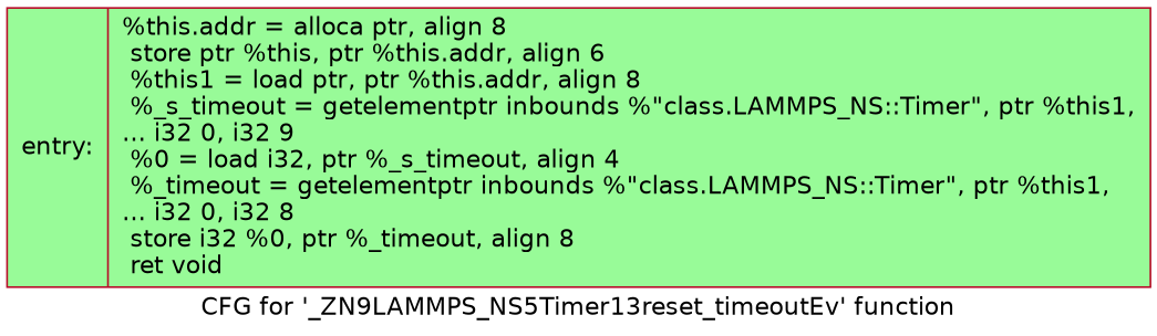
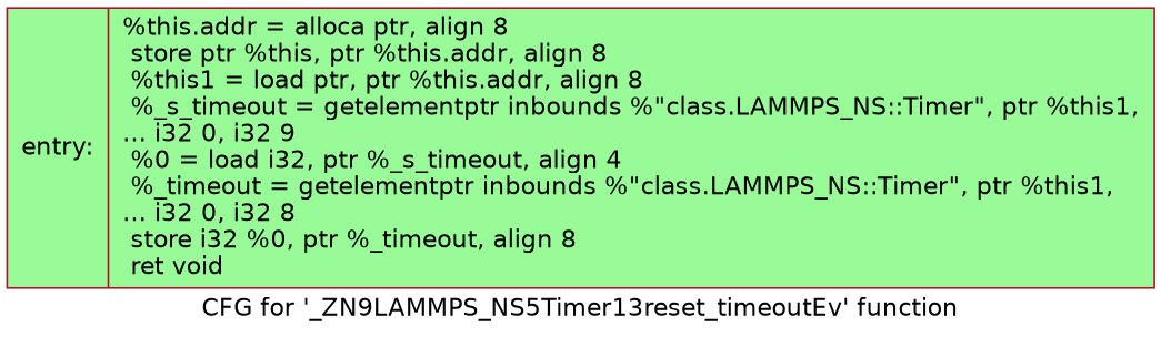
  digraph {
    label="CFG for '_ZN9LAMMPS_NS5Timer13reset_timeoutEv' function"
    rankdir=LR
    fontname="DejaVu Sans"
-   n1 [color="#b70d28ff" fillcolor=palegreen fontname="DejaVu Sans" label="{entry:\l|  %this.addr = alloca ptr, align 8\l  store ptr %this, ptr %this.addr, align 6\l  %this1 = load ptr, ptr %this.addr, align 8\l  %_s_timeout = getelementptr inbounds %\"class.LAMMPS_NS::Timer\", ptr %this1,\l... i32 0, i32 9\l  %0 = load i32, ptr %_s_timeout, align 4\l  %_timeout = getelementptr inbounds %\"class.LAMMPS_NS::Timer\", ptr %this1,\l... i32 0, i32 8\l  store i32 %0, ptr %_timeout, align 8\l  ret void\l}" shape=record style=filled]
+   n1 [color="#b70d28ff" fillcolor=palegreen fontname="DejaVu Sans" label="{entry:\l|  %this.addr = alloca ptr, align 8\l  store ptr %this, ptr %this.addr, align 8\l  %this1 = load ptr, ptr %this.addr, align 8\l  %_s_timeout = getelementptr inbounds %\"class.LAMMPS_NS::Timer\", ptr %this1,\l... i32 0, i32 9\l  %0 = load i32, ptr %_s_timeout, align 4\l  %_timeout = getelementptr inbounds %\"class.LAMMPS_NS::Timer\", ptr %this1,\l... i32 0, i32 8\l  store i32 %0, ptr %_timeout, align 8\l  ret void\l}" shape=record style=filled]
  }
